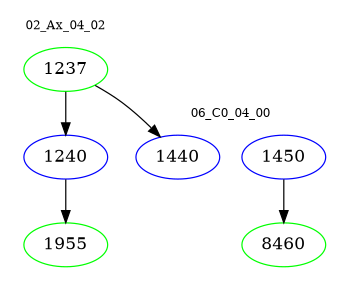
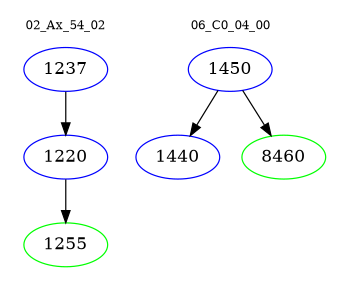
  digraph {
    node [color=blue]
    edge [color=black]
-   n1 [color=green label=1237]
-   n2 [label=1240]
-   n3 [color=green label=1955]
+   n1 [label=1237]
+   n2 [label=1220]
+   n3 [color=green label=1255]
    n4 [label=1450]
    n5 [label=1440]
    n6 [color=green label=8460]
    subgraph cluster_1 {
      color=white
      fontsize=10
-     label="02_Ax_04_02"
+     label="02_Ax_54_02"
      n1
      n2
      n3
    }
    subgraph cluster_2 {
      color=white
      fontsize=10
      label="06_C0_04_00"
      n4
      n5
      n6
    }
    n1 -> n2
    n2 -> n3
-   n1 -> n5
+   n4 -> n5
    n4 -> n6
  }
